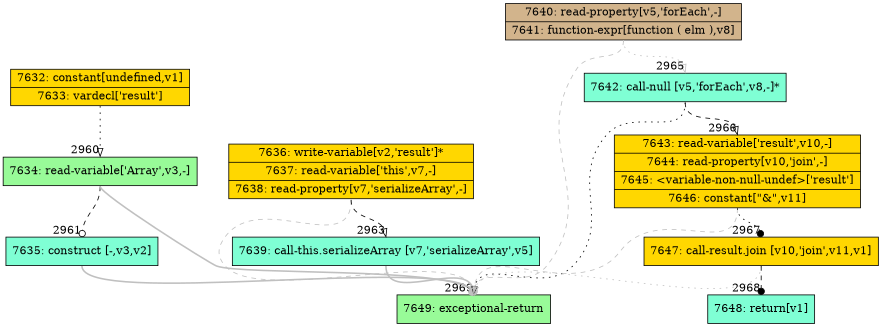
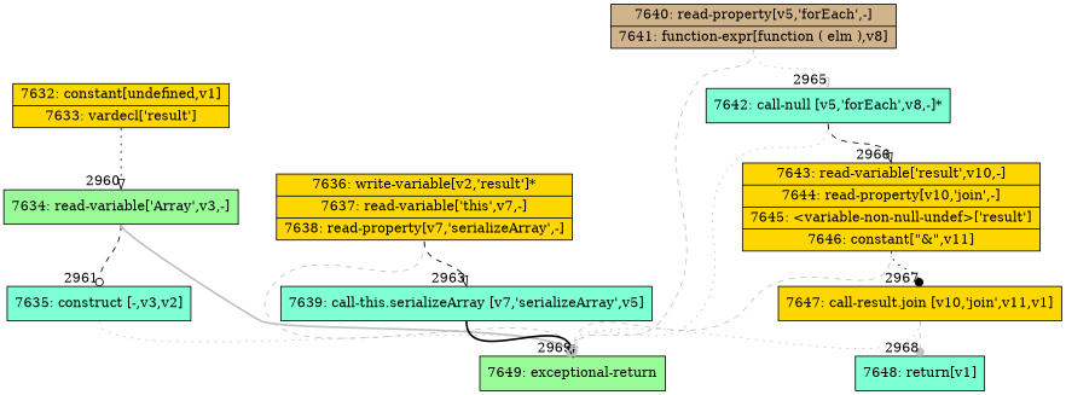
  digraph {
    rankdir=TD
    node [fillcolor=gold shape=record style=filled]
    edge [arrowhead=onormal headport=n style=dashed tailport=s color=gray]
    n1 [label="{7632: constant[undefined,v1]|7633: vardecl['result']}"]
    n2 [fillcolor=palegreen label="{7634: read-variable['Array',v3,-]}"]
    n3 [fillcolor=aquamarine label="{7635: construct [-,v3,v2]}"]
    n4 [fillcolor=palegreen label="{7649: exceptional-return}"]
    n5 [label="{7636: write-variable[v2,'result']*|7637: read-variable['this',v7,-]|7638: read-property[v7,'serializeArray',-]}"]
    n6 [fillcolor=aquamarine label="{7639: call-this.serializeArray [v7,'serializeArray',v5]}"]
    n7 [fillcolor=tan label="{7640: read-property[v5,'forEach',-]|7641: function-expr[function ( elm ),v8]}"]
    n8 [fillcolor=aquamarine label="{7642: call-null [v5,'forEach',v8,-]*}"]
    n9 [label="{7643: read-variable['result',v10,-]|7644: read-property[v10,'join',-]|7645: \<variable-non-null-undef\>['result']|7646: constant[\"&\",v11]}"]
    n10 [label="{7647: call-result.join [v10,'join',v11,v1]}"]
    n11 [fillcolor=aquamarine label="{7648: return[v1]}"]
    n1 -> n2 [headlabel="      2960" style=dotted color=""]
    n2 -> n3 [arrowhead=odot headlabel="      2961" color=""]
    n2 -> n4 [arrowhead=dot headlabel="      2969" style=bold]
-   n3 -> n4 [arrowhead=dot style=bold]
+   n3 -> n4 [arrowhead=dot style=dotted]
    n5 -> n4 [arrowhead=dot]
    n5 -> n6 [headlabel="      2963" color=""]
-   n6 -> n4 [style=bold]
+   n6 -> n4 [color=black style=bold]
    n7 -> n4 [arrowhead=odot]
    n7 -> n8 [headlabel="      2965" style=dotted]
-   n8 -> n4 [color=black style=dotted]
+   n8 -> n4 [style=dotted]
    n8 -> n9 [headlabel="      2966" color=""]
    n9 -> n4 [arrowhead=odot]
    n9 -> n10 [arrowhead=dot headlabel="      2967" style=dotted color=""]
    n10 -> n4 [style=dotted]
-   n10 -> n11 [arrowhead=dot headlabel="      2968" color=""]
+   n10 -> n11 [arrowhead=dot headlabel="      2968"]
  }
